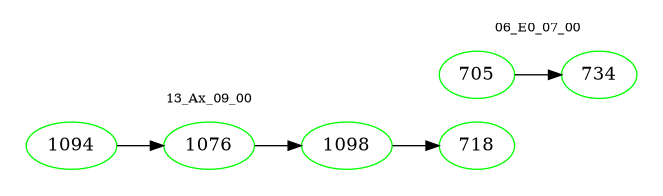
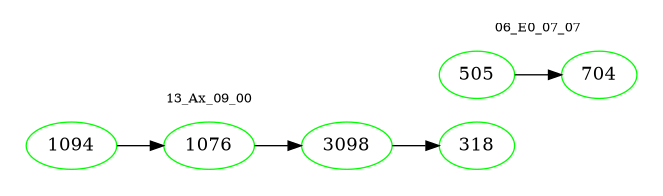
  digraph {
    rankdir=LR
    node [color=green]
    edge [color=black]
    n1 [label=1094]
    n2 [label=1076]
-   n3 [label=1098]
-   n4 [label=705]
-   n5 [label=734]
-   n6 [label=718]
+   n3 [label=3098]
+   n4 [label=505]
+   n5 [label=704]
+   n6 [label=318]
    subgraph cluster_1 {
      color=white
      fontsize=10
      label="13_Ax_09_00"
      n1
      n2
      n3
    }
    subgraph cluster_2 {
      color=white
      fontsize=10
-     label="06_E0_07_00"
+     label="06_E0_07_07"
      n4
      n5
      n6
    }
    n1 -> n2
    n2 -> n3
    n3 -> n6
    n4 -> n5
  }
